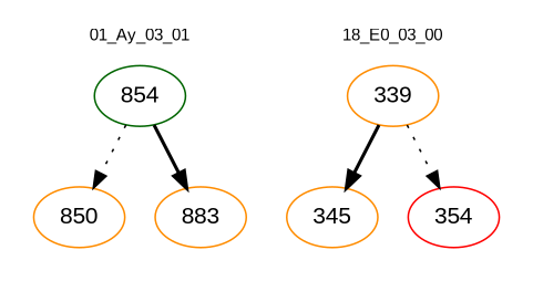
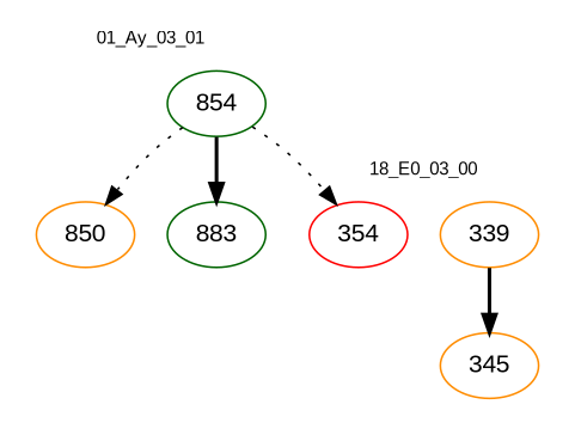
  digraph {
    fontname="Liberation Sans"
    node [color=darkorange fontname="Liberation Sans"]
    edge [arrowhead=normal color=black fontname="Liberation Sans" style=dotted]
    n1 [color=darkgreen label=854]
    n2 [label=850]
-   n3 [label=883]
+   n3 [color=darkgreen label=883]
    n4 [label=339]
    n5 [label=345]
    n6 [color=red label=354]
    subgraph cluster_1 {
      color=white
      fontsize=10
      label="01_Ay_03_01"
      n1
      n2
      n3
    }
    subgraph cluster_2 {
      color=white
      fontsize=10
      label="18_E0_03_00"
      n4
      n5
      n6
    }
    n1 -> n2
    n1 -> n3 [style=bold]
    n4 -> n5 [style=bold]
-   n4 -> n6
+   n1 -> n6
  }
